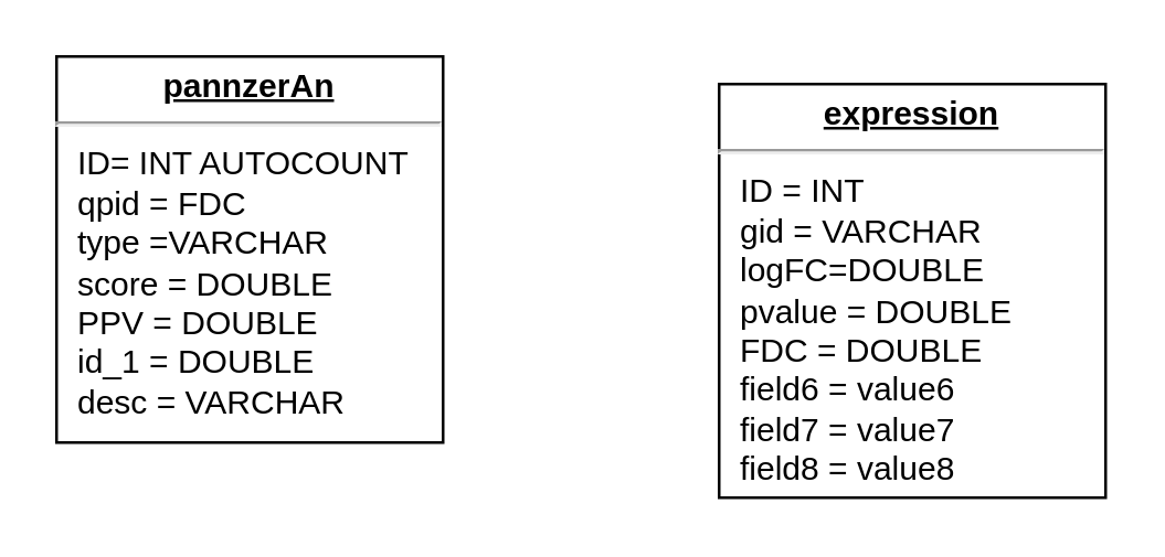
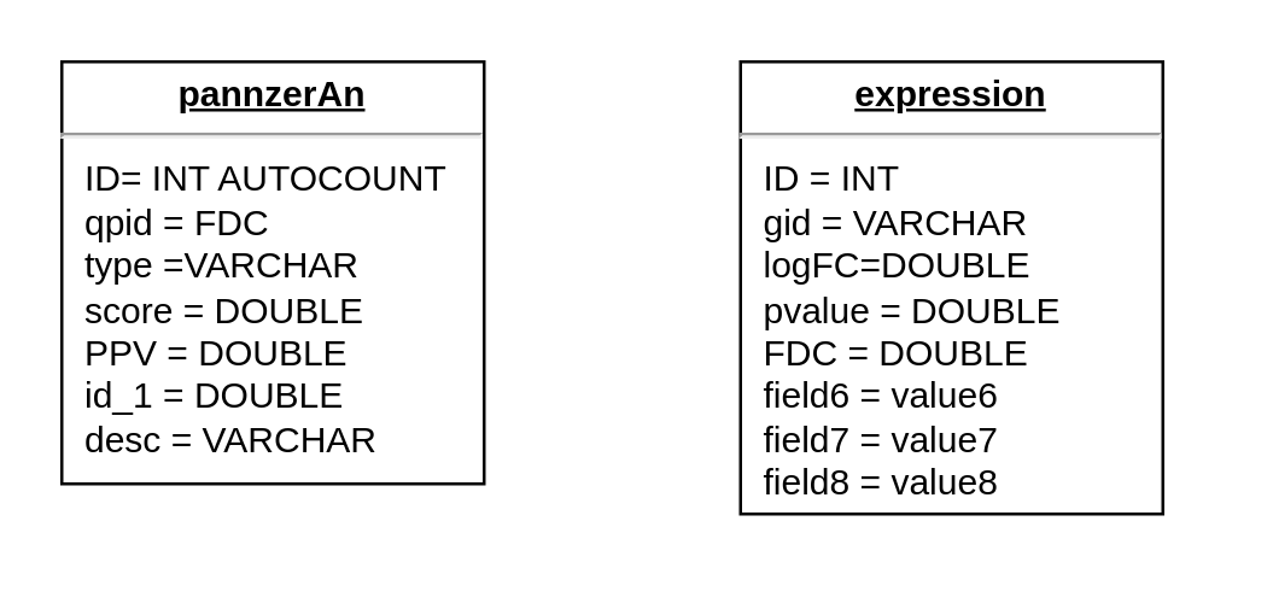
  <mxCell id="0" />
  <mxCell id="1" parent="0" />
  <mxCell id="2" value="&lt;p style=&quot;margin: 4px 0px 0px; text-align: center; text-decoration: underline;&quot;&gt;&lt;b&gt;pannzerAn&lt;/b&gt;&lt;br&gt;&lt;/p&gt;&lt;hr&gt;&lt;p style=&quot;margin: 0px ; margin-left: 8px&quot;&gt;ID= INT AUTOCOUNT&lt;br&gt;qpid = FDC&lt;br&gt;type =VARCHAR&lt;/p&gt;&lt;p style=&quot;margin: 0px ; margin-left: 8px&quot;&gt;score = DOUBLE&lt;br&gt;&lt;/p&gt;&lt;p style=&quot;margin: 0px ; margin-left: 8px&quot;&gt;PPV = DOUBLE&lt;br&gt;&lt;/p&gt;&lt;p style=&quot;margin: 0px ; margin-left: 8px&quot;&gt;id_1 = DOUBLE&lt;br&gt;&lt;/p&gt;&lt;p style=&quot;margin: 0px ; margin-left: 8px&quot;&gt;desc = VARCHAR&lt;br&gt;&lt;/p&gt;" style="verticalAlign=top;align=left;overflow=fill;fontSize=12;fontFamily=Helvetica;html=1;rounded=0;shadow=0;comic=0;labelBackgroundColor=none;strokeWidth=1" parent="1" vertex="1"><mxGeometry x="20" y="20" width="140" height="140" as="geometry" /></mxCell>
- <mxCell id="3" value="&lt;p style=&quot;margin: 4px 0px 0px; text-align: center; text-decoration: underline;&quot;&gt;&lt;b&gt;expression&lt;/b&gt;&lt;br&gt;&lt;/p&gt;&lt;hr&gt;&lt;p style=&quot;margin: 0px ; margin-left: 8px&quot;&gt;ID = INT &lt;br&gt;gid = VARCHAR&lt;br&gt;logFC=DOUBLE &lt;br&gt;&lt;/p&gt;&lt;p style=&quot;margin: 0px ; margin-left: 8px&quot;&gt;pvalue = DOUBLE&lt;br&gt;&lt;/p&gt;&lt;p style=&quot;margin: 0px ; margin-left: 8px&quot;&gt;FDC = DOUBLE&lt;br&gt;&lt;/p&gt;&lt;p style=&quot;margin: 0px ; margin-left: 8px&quot;&gt;field6 = value6&lt;br&gt;&lt;/p&gt;&lt;p style=&quot;margin: 0px ; margin-left: 8px&quot;&gt;field7 = value7&lt;br&gt;&lt;/p&gt;&lt;p style=&quot;margin: 0px ; margin-left: 8px&quot;&gt;field8 = value8&lt;/p&gt;" style="verticalAlign=top;align=left;overflow=fill;fontSize=12;fontFamily=Helvetica;html=1;rounded=0;shadow=0;comic=0;labelBackgroundColor=none;strokeWidth=1" parent="1" vertex="1"><mxGeometry x="260" y="30" width="140" height="150" as="geometry" /></mxCell>
+ <mxCell id="3" value="&lt;p style=&quot;margin: 4px 0px 0px; text-align: center; text-decoration: underline;&quot;&gt;&lt;b&gt;expression&lt;/b&gt;&lt;br&gt;&lt;/p&gt;&lt;hr&gt;&lt;p style=&quot;margin: 0px ; margin-left: 8px&quot;&gt;ID = INT &lt;br&gt;gid = VARCHAR&lt;br&gt;logFC=DOUBLE &lt;br&gt;&lt;/p&gt;&lt;p style=&quot;margin: 0px ; margin-left: 8px&quot;&gt;pvalue = DOUBLE&lt;br&gt;&lt;/p&gt;&lt;p style=&quot;margin: 0px ; margin-left: 8px&quot;&gt;FDC = DOUBLE&lt;br&gt;&lt;/p&gt;&lt;p style=&quot;margin: 0px ; margin-left: 8px&quot;&gt;field6 = value6&lt;br&gt;&lt;/p&gt;&lt;p style=&quot;margin: 0px ; margin-left: 8px&quot;&gt;field7 = value7&lt;br&gt;&lt;/p&gt;&lt;p style=&quot;margin: 0px ; margin-left: 8px&quot;&gt;field8 = value8&lt;/p&gt;" style="verticalAlign=top;align=left;overflow=fill;fontSize=12;fontFamily=Helvetica;html=1;rounded=0;shadow=0;comic=0;labelBackgroundColor=none;strokeWidth=1" parent="1" vertex="1"><mxGeometry x="245" y="20" width="140" height="150" as="geometry" /></mxCell>
